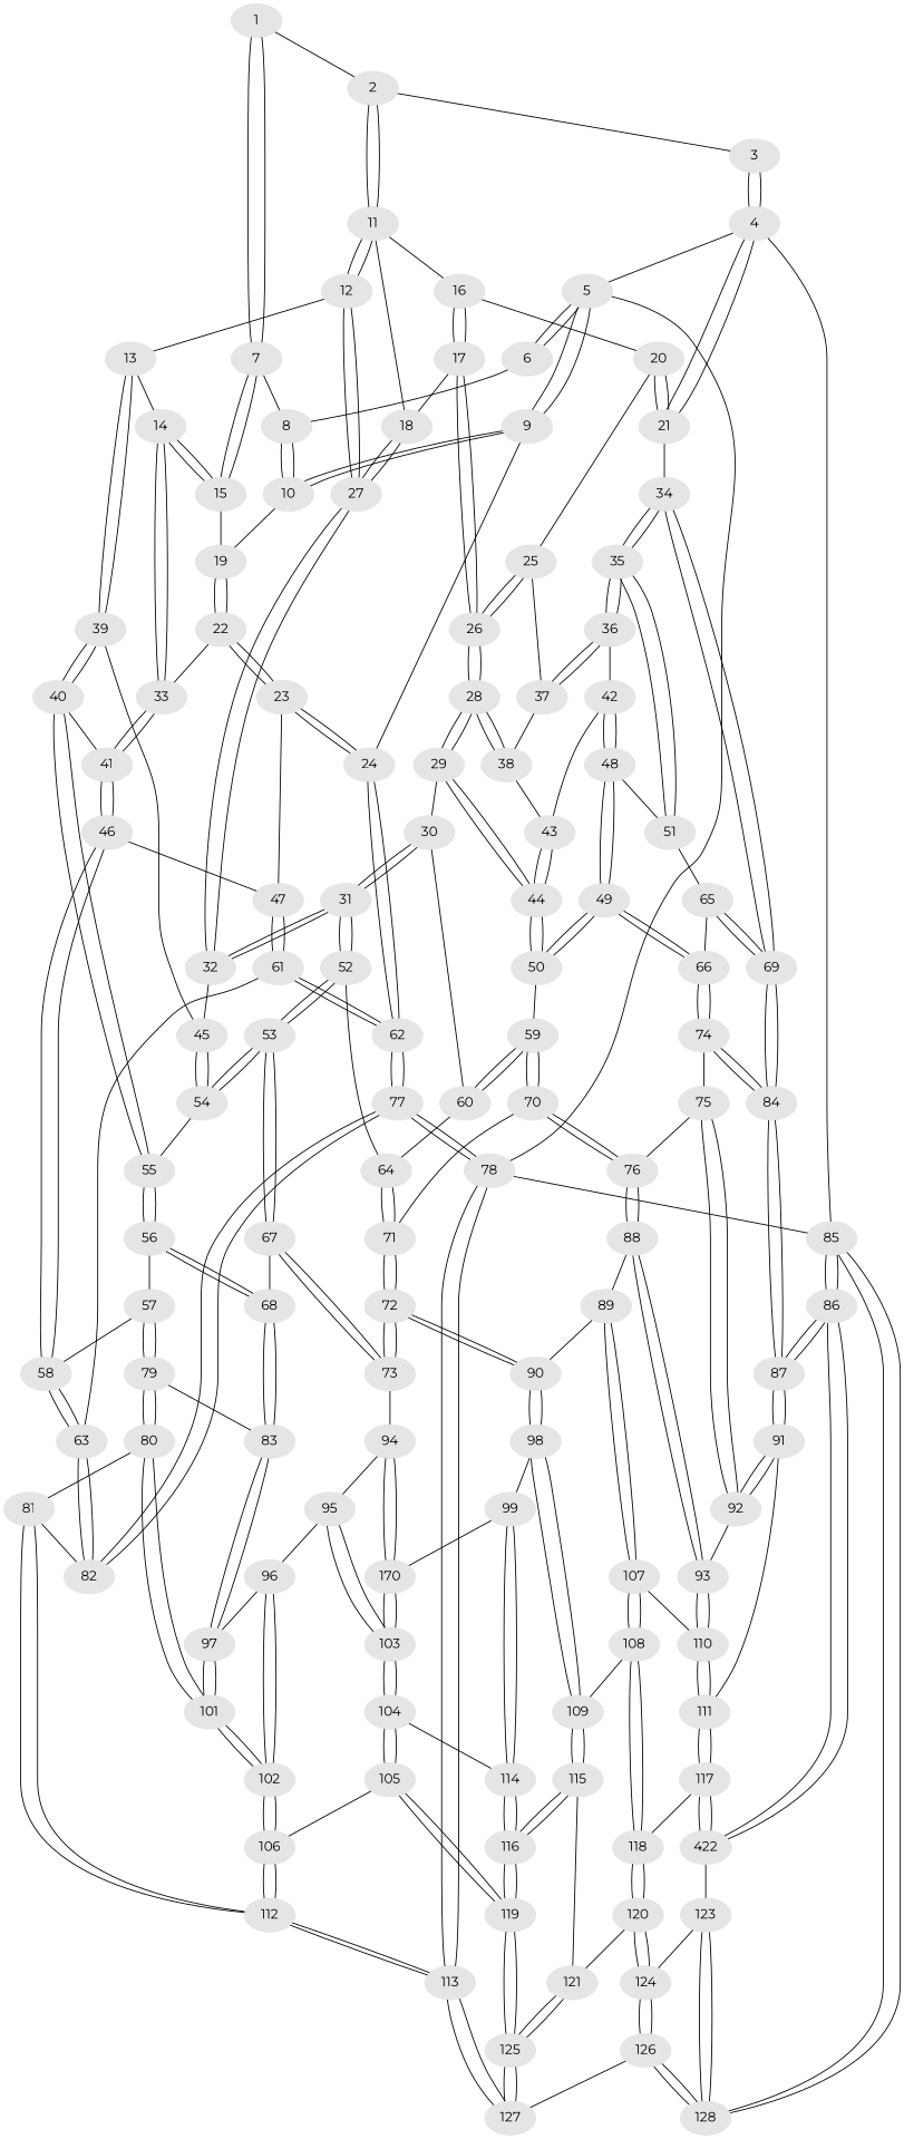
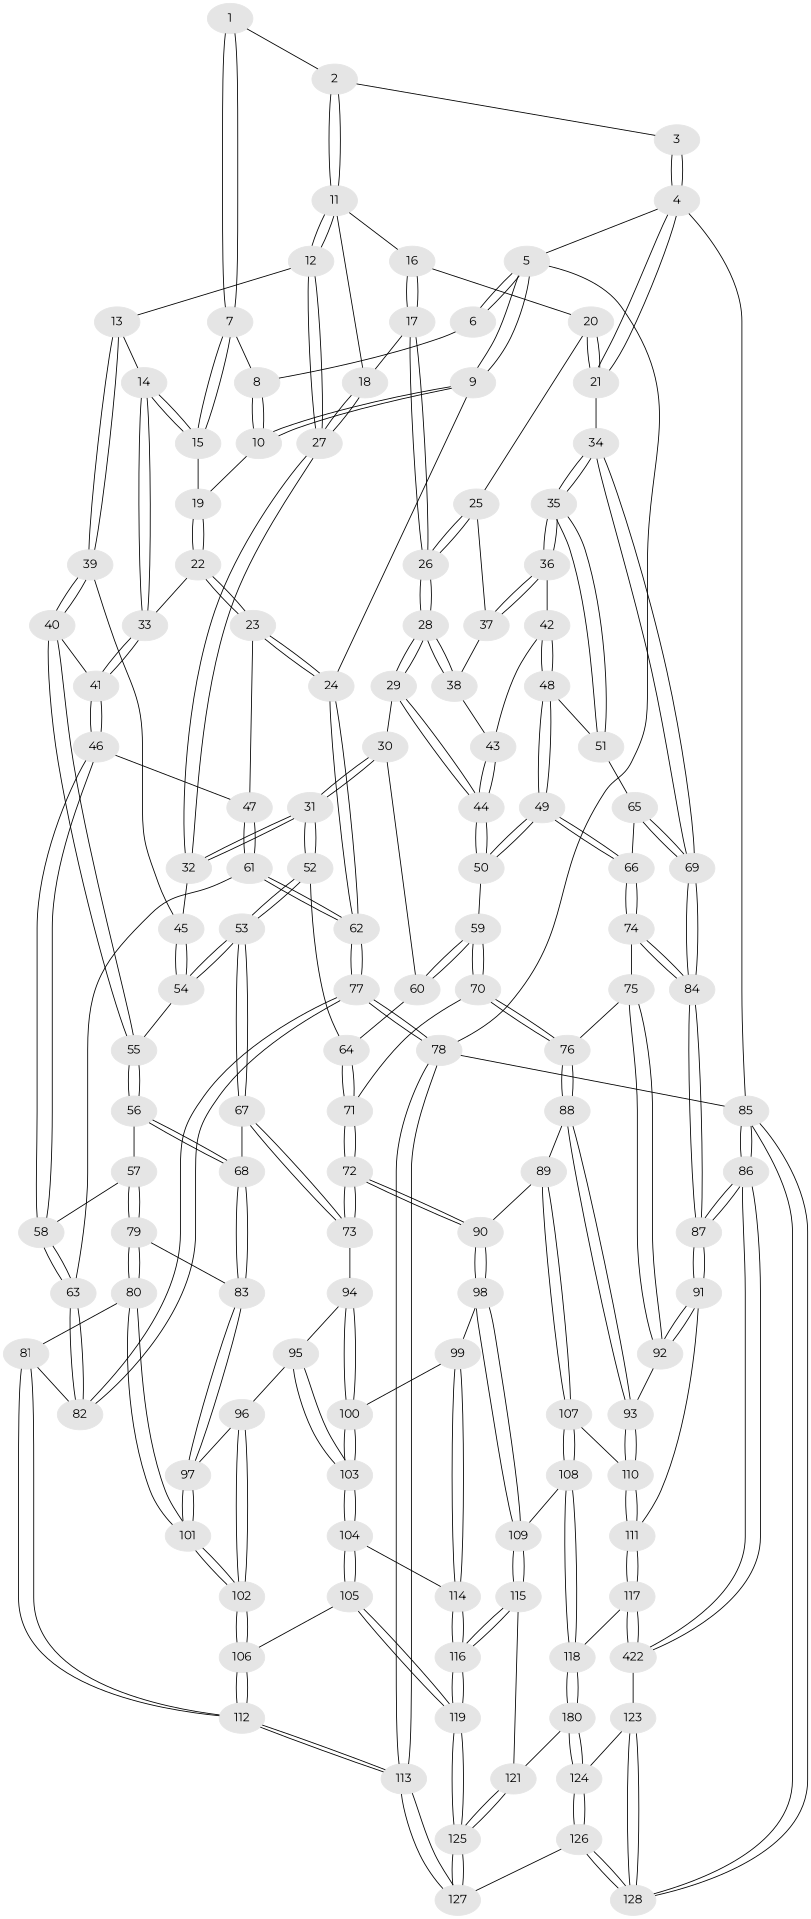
  graph {
    fontname=Montserrat
    node [color=gray90 fontname=Montserrat style=filled]
    edge [fontname=Montserrat]
    1
    2
    7
    3
    11
    8
    15
    4
    16
    12
    18
    5
    21
    85
    17
    20
    6
    9
    78
    34
    86
    128
    10
    24
    113
    19
    62
    22
    13
    27
    14
    39
    32
    33
    45
    40
    41
    26
    25
    28
    23
    37
    35
    69
    47
    61
    77
    38
    29
    30
    44
    43
    31
    60
    50
    52
    64
    53
    54
    46
    36
    51
    84
    42
    65
    48
    55
    56
    58
    49
    59
    63
    66
    74
    70
    67
    71
    68
    73
    57
    79
    83
    80
    82
    76
    72
    75
    94
    97
    87
    88
    90
    98
    95
-   100 [label=170]
+   100
    92
    93
    89
    127
    81
    101
    112
    102
    91
    n105 [label=422]
    123
    111
    107
    110
    108
    99
    109
    117
    96
    103
    104
    106
    114
    115
    116
    105
    119
    125
    118
-   120
+   120 [label=180]
    121
    124
    126
    1 -- 2
    1 -- 7
    1 -- 7
    2 -- 3
    2 -- 11
    2 -- 11
    7 -- 8
    7 -- 15
    7 -- 15
    3 -- 4
    3 -- 4
    11 -- 16
    11 -- 12
    11 -- 12
    11 -- 18
    8 -- 10
    8 -- 10
    15 -- 19
    4 -- 5
    4 -- 21
    4 -- 21
    4 -- 85
    16 -- 17
    16 -- 17
    16 -- 20
    12 -- 13
    12 -- 27
    12 -- 27
    18 -- 27
    18 -- 27
    5 -- 6
    5 -- 6
    5 -- 9
    5 -- 9
    5 -- 78
    21 -- 34
    85 -- 86
    85 -- 86
    85 -- 128
    85 -- 128
    17 -- 18
    17 -- 26
    17 -- 26
    20 -- 21
    20 -- 21
    20 -- 25
    6 -- 8
    9 -- 10
    9 -- 10
    9 -- 24
    78 -- 85
    78 -- 113
    78 -- 113
    34 -- 35
    34 -- 35
    34 -- 69
    34 -- 69
    86 -- 87
    86 -- 87
    86 -- n105
    86 -- n105
    10 -- 19
    24 -- 62
    24 -- 62
    113 -- 127
    113 -- 127
    19 -- 22
    19 -- 22
    62 -- 77
    62 -- 77
    22 -- 33
    22 -- 23
    22 -- 23
    13 -- 14
    13 -- 39
    13 -- 39
    27 -- 32
    27 -- 32
    14 -- 15
    14 -- 15
    14 -- 33
    14 -- 33
    39 -- 45
    39 -- 40
    39 -- 40
    32 -- 45
    33 -- 41
    33 -- 41
    45 -- 54
    45 -- 54
    40 -- 41
    40 -- 55
    40 -- 55
    41 -- 46
    41 -- 46
    26 -- 28
    26 -- 28
    25 -- 26
    25 -- 26
    25 -- 37
    28 -- 38
    28 -- 38
    28 -- 29
    28 -- 29
    23 -- 24
    23 -- 24
    23 -- 47
    37 -- 38
    35 -- 36
    35 -- 36
    35 -- 51
    35 -- 51
    69 -- 84
    69 -- 84
    47 -- 61
    47 -- 61
    61 -- 62
    61 -- 62
    61 -- 63
    77 -- 78
    77 -- 78
    77 -- 82
    77 -- 82
    38 -- 43
    29 -- 30
    29 -- 44
    29 -- 44
    30 -- 31
    30 -- 31
    30 -- 60
    44 -- 50
    44 -- 50
    43 -- 44
    43 -- 44
    31 -- 32
    31 -- 32
    31 -- 52
    31 -- 52
    60 -- 64
    50 -- 59
    52 -- 64
    52 -- 53
    52 -- 53
    64 -- 71
    64 -- 71
    53 -- 54
    53 -- 54
    53 -- 67
    53 -- 67
    54 -- 55
    46 -- 47
    46 -- 58
    46 -- 58
    36 -- 37
    36 -- 37
    36 -- 42
    51 -- 65
    84 -- 87
    84 -- 87
    42 -- 43
    42 -- 48
    42 -- 48
    65 -- 69
    65 -- 69
    65 -- 66
    48 -- 51
    48 -- 49
    48 -- 49
    55 -- 56
    55 -- 56
    56 -- 68
    56 -- 68
    56 -- 57
    58 -- 63
    58 -- 63
    49 -- 50
    49 -- 50
    49 -- 66
    49 -- 66
    59 -- 60
    59 -- 60
    59 -- 70
    59 -- 70
    63 -- 82
    63 -- 82
    66 -- 74
    66 -- 74
    74 -- 84
    74 -- 84
    74 -- 75
    70 -- 71
    70 -- 76
    70 -- 76
    67 -- 68
    67 -- 73
    67 -- 73
    71 -- 72
    71 -- 72
    68 -- 83
    68 -- 83
    73 -- 94
    57 -- 58
    57 -- 79
    57 -- 79
    79 -- 83
    79 -- 80
    79 -- 80
    83 -- 97
    83 -- 97
    80 -- 81
    80 -- 101
    80 -- 101
    76 -- 88
    76 -- 88
    72 -- 73
    72 -- 73
    72 -- 90
    72 -- 90
    75 -- 76
    75 -- 92
    75 -- 92
    94 -- 95
    94 -- 100
    94 -- 100
    97 -- 101
    97 -- 101
    87 -- 91
    87 -- 91
    88 -- 93
    88 -- 93
    88 -- 89
    90 -- 98
    90 -- 98
    98 -- 99
    98 -- 109
    98 -- 109
    95 -- 96
    95 -- 103
    95 -- 103
    100 -- 103
    100 -- 103
    92 -- 93
    93 -- 110
    93 -- 110
    89 -- 90
    89 -- 107
    89 -- 107
    81 -- 82
    81 -- 112
    81 -- 112
    101 -- 102
    101 -- 102
    112 -- 113
    112 -- 113
    102 -- 106
    102 -- 106
    91 -- 92
    91 -- 92
    91 -- 111
    n105 -- 123
    123 -- 128
    123 -- 128
    123 -- 124
    111 -- 117
    111 -- 117
    107 -- 110
    107 -- 108
    107 -- 108
    110 -- 111
    110 -- 111
    108 -- 109
    108 -- 118
    108 -- 118
    99 -- 100
    99 -- 114
    99 -- 114
    109 -- 115
    109 -- 115
    117 -- n105
    117 -- n105
    117 -- 118
    96 -- 97
    96 -- 102
    96 -- 102
    103 -- 104
    103 -- 104
    104 -- 114
    104 -- 105
    104 -- 105
    106 -- 112
    106 -- 112
    114 -- 116
    114 -- 116
    115 -- 116
    115 -- 116
    115 -- 121
    116 -- 119
    116 -- 119
    105 -- 106
    105 -- 119
    105 -- 119
    119 -- 125
    119 -- 125
    125 -- 127
    125 -- 127
    118 -- 120
    118 -- 120
    120 -- 121
    120 -- 124
    120 -- 124
    121 -- 125
    121 -- 125
    124 -- 126
    124 -- 126
    126 -- 128
    126 -- 128
    126 -- 127
  }
